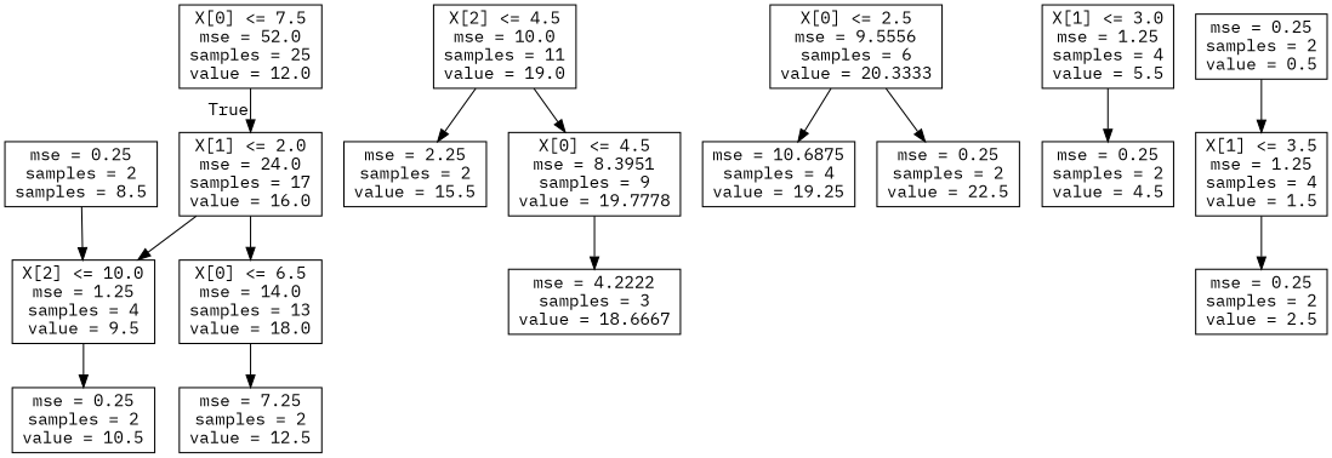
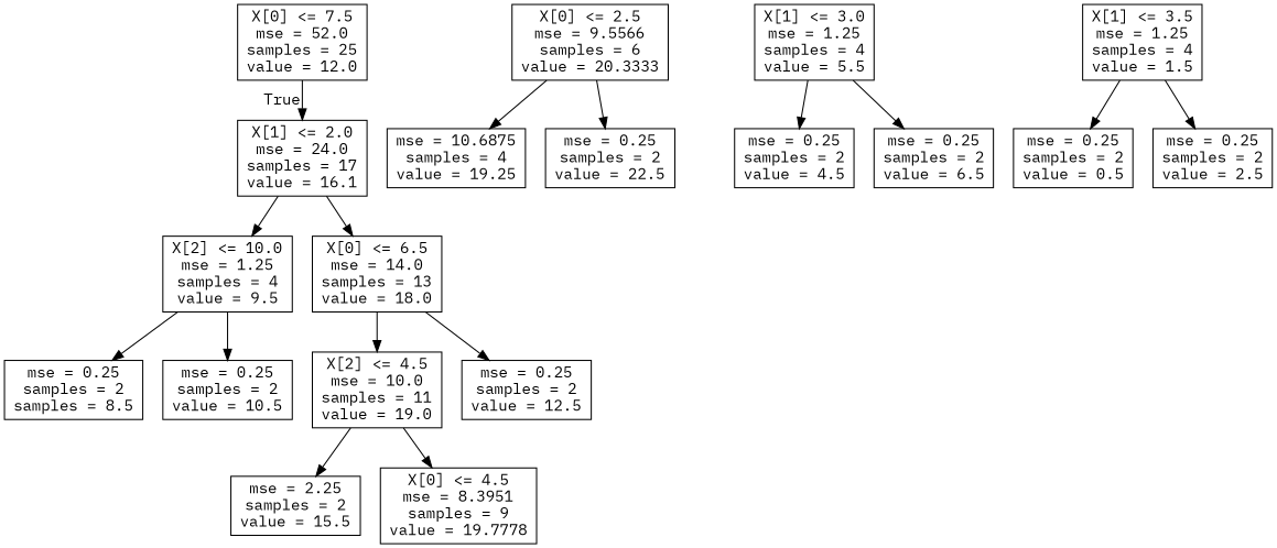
  digraph {
    fontname="IBM Plex Mono"
    node [fontname="IBM Plex Mono" shape=box]
    edge [fontname="IBM Plex Mono"]
    n1 [label="X[0] <= 7.5\nmse = 52.0\nsamples = 25\nvalue = 12.0"]
-   n2 [label="X[1] <= 2.0\nmse = 24.0\nsamples = 17\nvalue = 16.0"]
+   n2 [label="X[1] <= 2.0\nmse = 24.0\nsamples = 17\nvalue = 16.1"]
    n3 [label="X[2] <= 10.0\nmse = 1.25\nsamples = 4\nvalue = 9.5"]
    n4 [label="X[0] <= 6.5\nmse = 14.0\nsamples = 13\nvalue = 18.0"]
    n5 [label="mse = 0.25\nsamples = 2\nsamples = 8.5"]
    n6 [label="mse = 0.25\nsamples = 2\nvalue = 10.5"]
    n7 [label="X[2] <= 4.5\nmse = 10.0\nsamples = 11\nvalue = 19.0"]
-   n8 [label="mse = 7.25\nsamples = 2\nvalue = 12.5"]
+   n8 [label="mse = 0.25\nsamples = 2\nvalue = 12.5"]
    n9 [label="mse = 2.25\nsamples = 2\nvalue = 15.5"]
    n10 [label="X[0] <= 4.5\nmse = 8.3951\nsamples = 9\nvalue = 19.7778"]
-   n11 [label="mse = 4.2222\nsamples = 3\nvalue = 18.6667"]
-   n12 [label="X[0] <= 2.5\nmse = 9.5556\nsamples = 6\nvalue = 20.3333"]
+   n12 [label="X[0] <= 2.5\nmse = 9.5566\nsamples = 6\nvalue = 20.3333"]
    n13 [label="mse = 10.6875\nsamples = 4\nvalue = 19.25"]
    n14 [label="mse = 0.25\nsamples = 2\nvalue = 22.5"]
    n15 [label="X[1] <= 3.0\nmse = 1.25\nsamples = 4\nvalue = 5.5"]
    n16 [label="mse = 0.25\nsamples = 2\nvalue = 4.5"]
+   n17 [label="mse = 0.25\nsamples = 2\nvalue = 6.5"]
    n18 [label="X[1] <= 3.5\nmse = 1.25\nsamples = 4\nvalue = 1.5"]
    n19 [label="mse = 0.25\nsamples = 2\nvalue = 0.5"]
    n20 [label="mse = 0.25\nsamples = 2\nvalue = 2.5"]
    n1 -> n2 [headlabel=True labelangle=45 labeldistance=2.5]
    n2 -> n3
    n2 -> n4
-   n5 -> n3
+   n3 -> n5
    n3 -> n6
+   n4 -> n7
    n4 -> n8
    n7 -> n9
    n7 -> n10
-   n10 -> n11
    n12 -> n13
    n12 -> n14
    n15 -> n16
-   n19 -> n18
+   n15 -> n17
+   n18 -> n19
    n18 -> n20
  }
